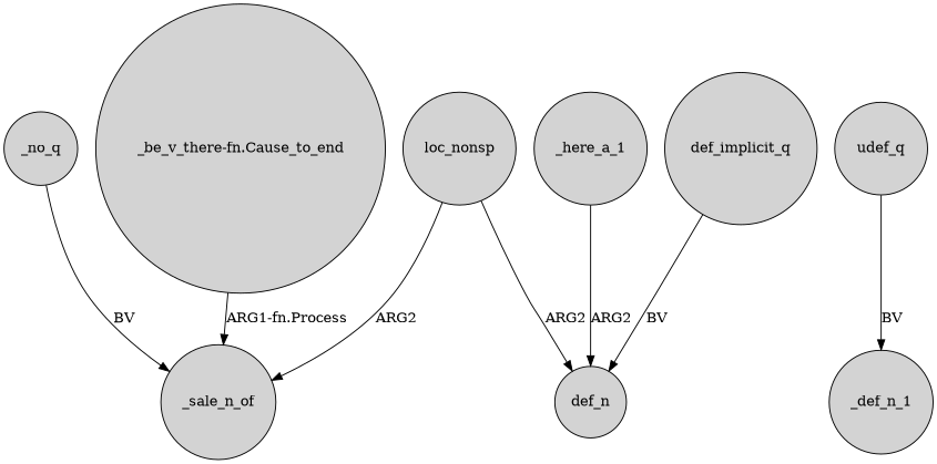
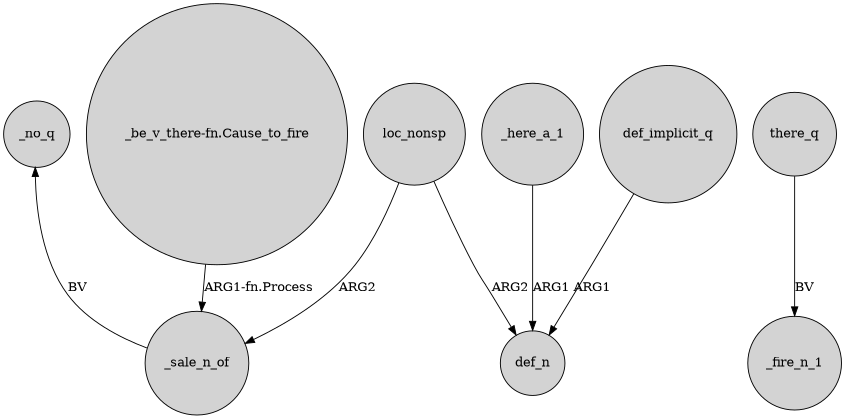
  digraph {
    node [shape=circle style=filled]
    _no_q
    _sale_n_of
    loc_nonsp
    n4 [label=def_n]
-   "_be_v_there-fn.Cause_to_end"
+   "_be_v_there-fn.Cause_to_end" [label="_be_v_there-fn.Cause_to_fire"]
    _here_a_1
-   udef_q
-   _fire_n_1 [label=_def_n_1]
+   udef_q [label=there_q]
+   _fire_n_1
    def_implicit_q
-   _no_q -> _sale_n_of [label=BV]
+   _sale_n_of -> _no_q [label=BV]
    loc_nonsp -> _sale_n_of [label=ARG2]
    loc_nonsp -> n4 [label=ARG2]
    "_be_v_there-fn.Cause_to_end" -> _sale_n_of [label="ARG1-fn.Process"]
-   _here_a_1 -> n4 [label=ARG2]
+   _here_a_1 -> n4 [label=ARG1]
    udef_q -> _fire_n_1 [label=BV]
-   def_implicit_q -> n4 [label=BV]
+   def_implicit_q -> n4 [label=ARG1]
  }
